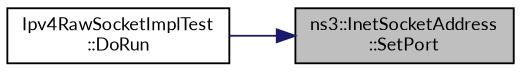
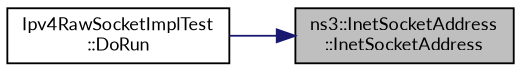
  digraph {
    rankdir=RL
    fontname=Lato
    node [color=black fontname=Lato fontsize=10 shape=record style=filled]
-   n1 [fillcolor=grey75 fontcolor=black height=0.2 label="ns3::InetSocketAddress\l::SetPort" width=0.4]
+   n1 [fillcolor=grey75 fontcolor=black height=0.2 label="ns3::InetSocketAddress\l::InetSocketAddress" width=0.4]
    n2 [fillcolor=white height=0.2 label="Ipv4RawSocketImplTest\l::DoRun" width=0.4]
    n1 -> n2 [color=midnightblue dir=back fontname=Lato fontsize=10 labelfontname=Helvetica labelfontsize=10 style=solid]
  }
